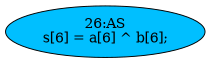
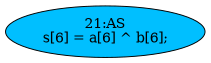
  strict digraph {
    rankdir=LR
-   n1 [ast="<pyverilog.vparser.ast.Assign object at 0x7f5d734f8e50>" def_var="['s']" fillcolor=deepskyblue label="26:AS\ns[6] = a[6] ^ b[6];" statements="[]" style=filled typ=Assign use_var="['a', 'b']"]
+   n1 [ast="<pyverilog.vparser.ast.Assign object at 0x7f5d734f8e50>" def_var="['s']" fillcolor=deepskyblue label="21:AS\ns[6] = a[6] ^ b[6];" statements="[]" style=filled typ=Assign use_var="['a', 'b']"]
  }
